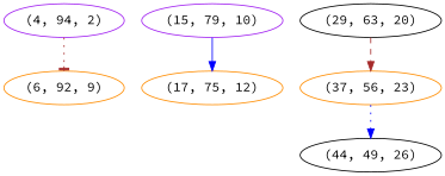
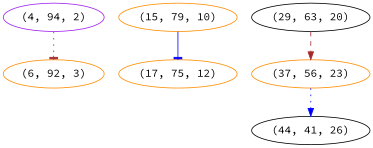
  digraph {
    fontname="Source Code Pro"
    node [color=darkorange fontname="Source Code Pro"]
    edge [arrowhead=tee color=brown fontname="Source Code Pro" style=dotted]
    "(4, 94, 2)" [color=purple]
-   "(6, 92, 3)" [label="(6, 92, 9)"]
-   "(15, 79, 10)" [color=purple]
+   "(6, 92, 3)"
+   "(15, 79, 10)"
    "(17, 75, 12)"
    "(29, 63, 20)" [color=black]
    "(37, 56, 23)"
-   "(44, 49, 26)" [color=black]
+   "(44, 49, 26)" [color=black label="(44, 41, 26)"]
    "(4, 94, 2)" -> "(6, 92, 3)"
-   "(15, 79, 10)" -> "(17, 75, 12)" [arrowhead=normal color=blue style=solid]
+   "(15, 79, 10)" -> "(17, 75, 12)" [color=blue style=solid]
    "(29, 63, 20)" -> "(37, 56, 23)" [arrowhead=normal style=dashed]
    "(37, 56, 23)" -> "(44, 49, 26)" [arrowhead=normal color=blue]
  }
